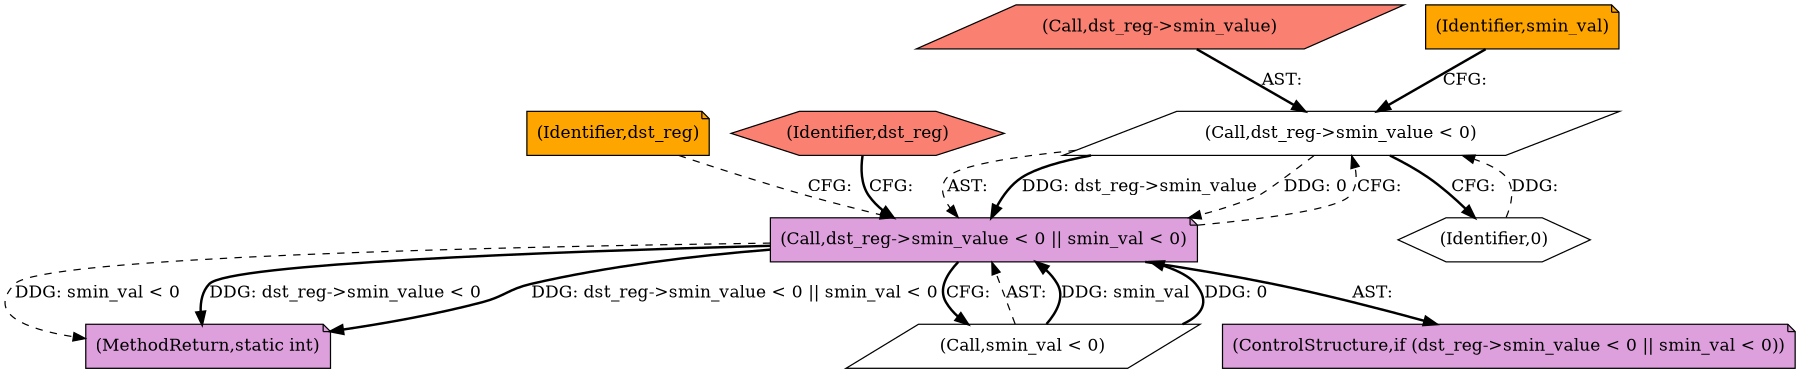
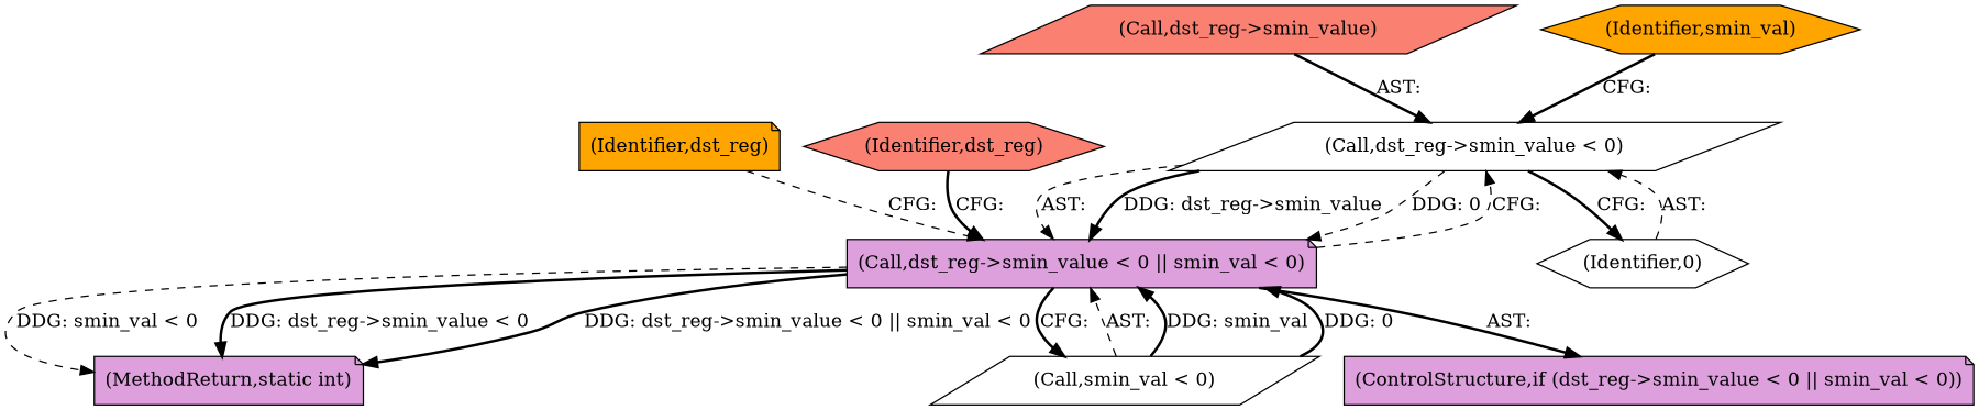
  digraph {
    node [fillcolor=white shape=note style=filled]
    edge [style=bold]
    n1 [label="(Call,dst_reg->smin_value < 0)" shape=parallelogram]
    n2 [fillcolor=plum label="(Call,dst_reg->smin_value < 0 || smin_val < 0)"]
    n3 [label="(Identifier,0)" shape=hexagon]
    n4 [fillcolor=plum label="(MethodReturn,static int)"]
    n5 [label="(Call,smin_val < 0)" shape=parallelogram]
    n6 [fillcolor=plum label="(ControlStructure,if (dst_reg->smin_value < 0 || smin_val < 0))"]
    n7 [fillcolor=salmon label="(Call,dst_reg->smin_value)" shape=parallelogram]
    n8 [fillcolor=orange label="(Identifier,dst_reg)"]
-   n9 [fillcolor=orange label="(Identifier,smin_val)"]
+   n9 [fillcolor=orange label="(Identifier,smin_val)" shape=hexagon]
    n10 [fillcolor=salmon label="(Identifier,dst_reg)" shape=hexagon]
    n1 -> n2 [label="AST: " style=dashed]
    n1 -> n2 [label="DDG: dst_reg->smin_value"]
    n1 -> n2 [label="DDG: 0" style=dashed]
    n1 -> n3 [label="CFG: "]
    n2 -> n1 [label="CFG: " style=dashed]
    n2 -> n4 [label="DDG: smin_val < 0" style=dashed]
    n2 -> n4 [label="DDG: dst_reg->smin_value < 0"]
    n2 -> n4 [label="DDG: dst_reg->smin_value < 0 || smin_val < 0"]
    n2 -> n5 [label="CFG: "]
    n2 -> n6 [label="AST: "]
-   n3 -> n1 [label="DDG: " style=dashed]
+   n3 -> n1 [label="AST: " style=dashed]
    n5 -> n2 [label="AST: " style=dashed]
    n5 -> n2 [label="DDG: smin_val"]
    n5 -> n2 [label="DDG: 0"]
    n7 -> n1 [label="AST: "]
    n8 -> n2 [label="CFG: " style=dashed]
    n9 -> n1 [label="CFG: "]
    n10 -> n2 [label="CFG: "]
  }
